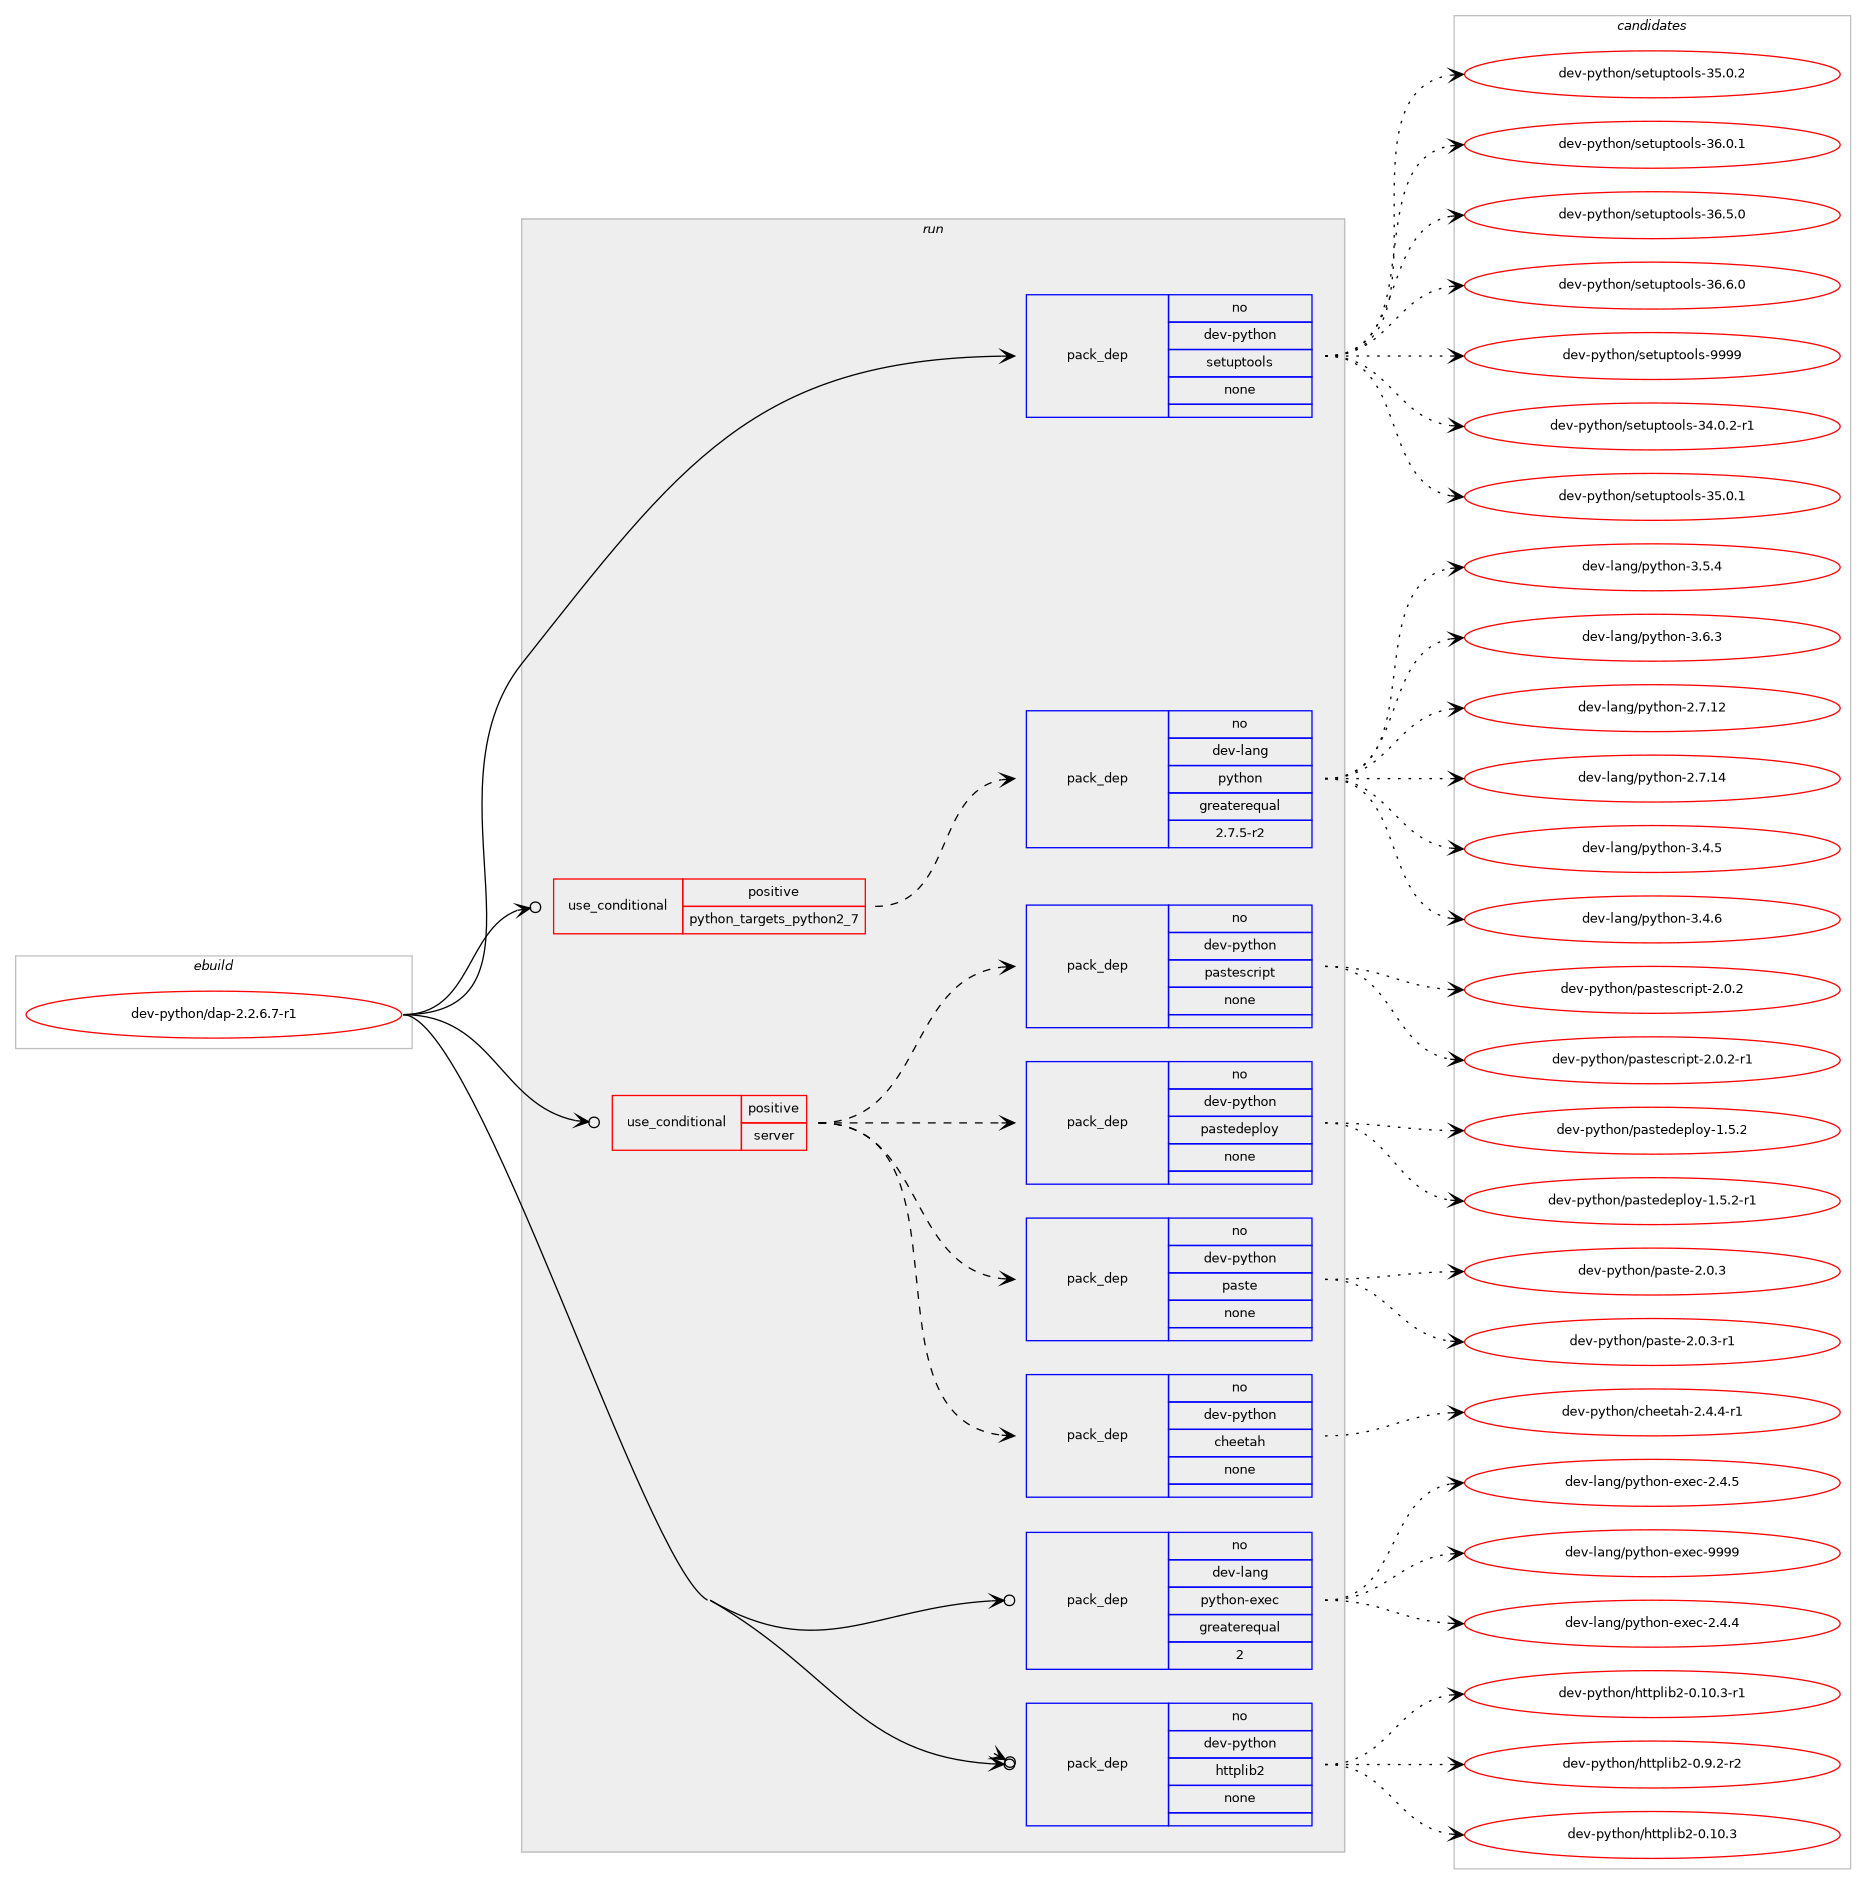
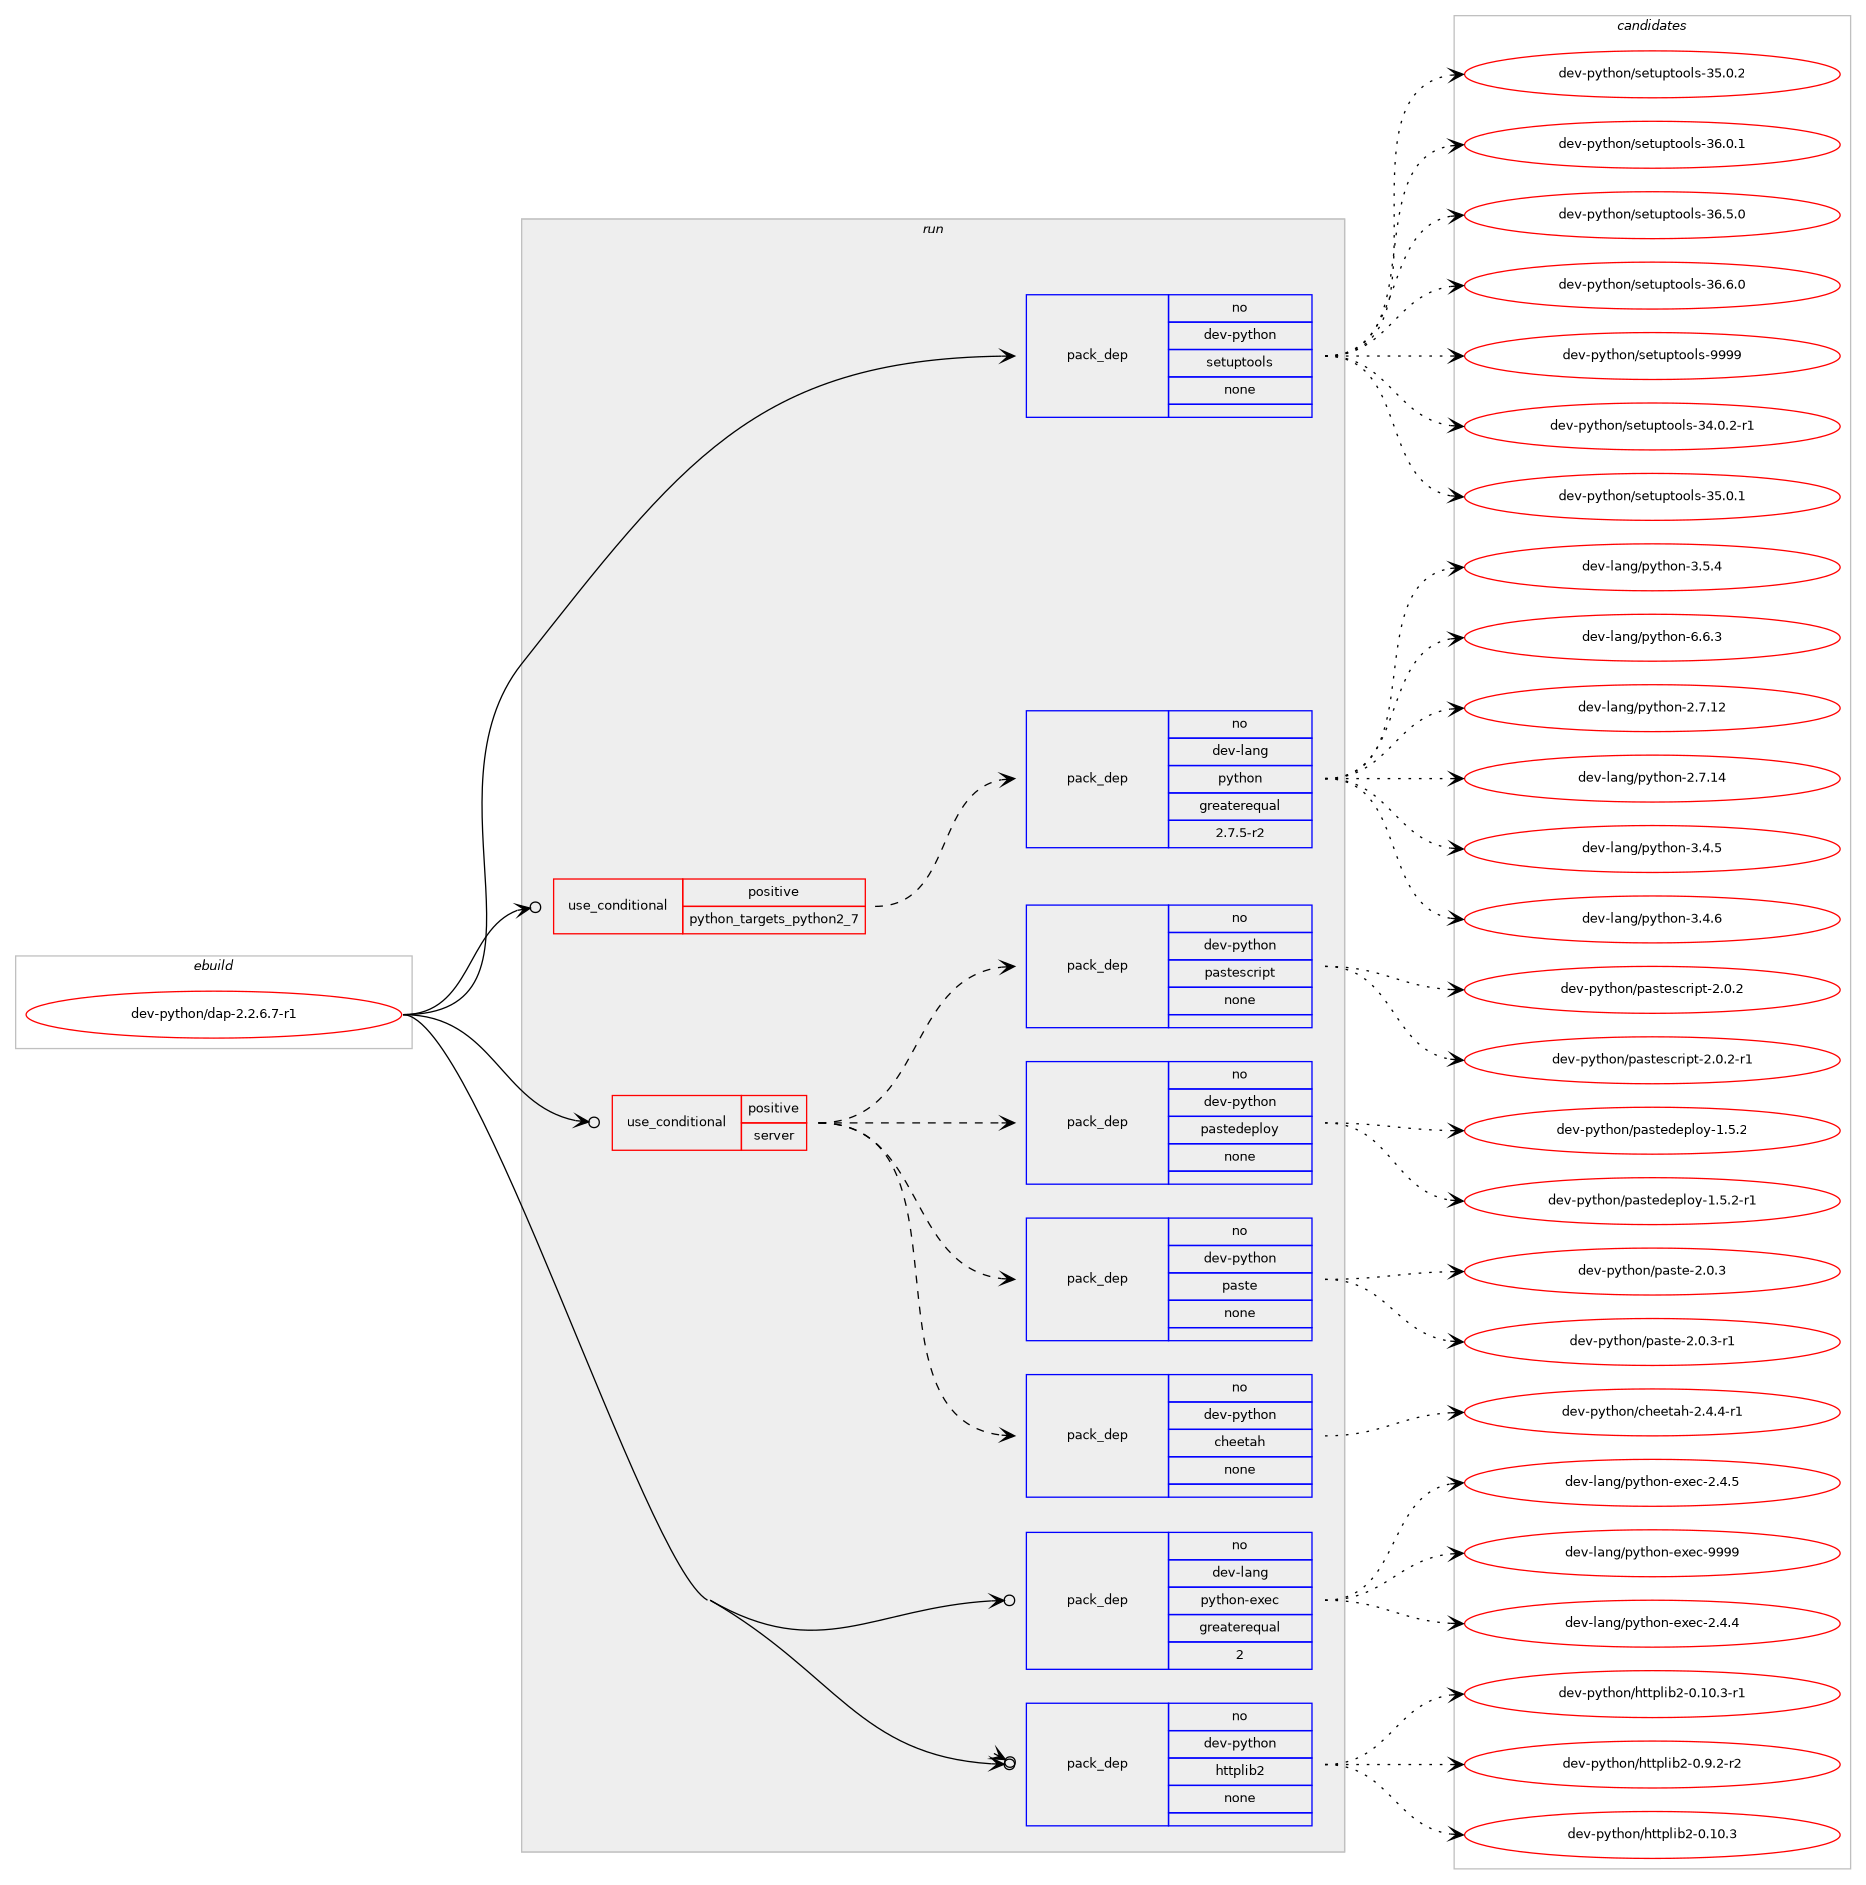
  digraph {
    compound=true
    concentrate=true
    fontname=Helvetica
    fontsize=10
    newrank=true
    rankdir=LR
    ranksep=1.5
    node [color=red fontname=Helvetica fontsize=10]
    edge [arrowhead=vee headport=w style=dotted tailport=e weight=100]
    n1 [label="dev-python/dap-2.2.6.7-r1" width=4]
    n2 [color=blue label=<<TABLE BORDER="0" CELLBORDER="1" CELLSPACING="0" CELLPADDING="4" WIDTH="220"><TR><TD ROWSPAN="6" CELLPADDING="30">pack_dep</TD></TR><TR><TD WIDTH="110">no</TD></TR><TR><TD>dev-python</TD></TR><TR><TD>setuptools</TD></TR><TR><TD>none</TD></TR><TR><TD></TD></TR></TABLE>> shape=none]
    n3 [color=blue label=<<TABLE BORDER="0" CELLBORDER="1" CELLSPACING="0" CELLPADDING="4" WIDTH="220"><TR><TD ROWSPAN="6" CELLPADDING="30">pack_dep</TD></TR><TR><TD WIDTH="110">no</TD></TR><TR><TD>dev-lang</TD></TR><TR><TD>python</TD></TR><TR><TD>greaterequal</TD></TR><TR><TD>2.7.5-r2</TD></TR></TABLE>> shape=none]
    n4 [label=<<TABLE BORDER="0" CELLBORDER="1" CELLSPACING="0" CELLPADDING="4"><TR><TD ROWSPAN="3" CELLPADDING="10">use_conditional</TD></TR><TR><TD>positive</TD></TR><TR><TD>python_targets_python2_7</TD></TR></TABLE>> shape=none]
    n5 [color=blue label=<<TABLE BORDER="0" CELLBORDER="1" CELLSPACING="0" CELLPADDING="4" WIDTH="220"><TR><TD ROWSPAN="6" CELLPADDING="30">pack_dep</TD></TR><TR><TD WIDTH="110">no</TD></TR><TR><TD>dev-python</TD></TR><TR><TD>cheetah</TD></TR><TR><TD>none</TD></TR><TR><TD></TD></TR></TABLE>> shape=none]
    n6 [color=blue label=<<TABLE BORDER="0" CELLBORDER="1" CELLSPACING="0" CELLPADDING="4" WIDTH="220"><TR><TD ROWSPAN="6" CELLPADDING="30">pack_dep</TD></TR><TR><TD WIDTH="110">no</TD></TR><TR><TD>dev-python</TD></TR><TR><TD>paste</TD></TR><TR><TD>none</TD></TR><TR><TD></TD></TR></TABLE>> shape=none]
    n7 [color=blue label=<<TABLE BORDER="0" CELLBORDER="1" CELLSPACING="0" CELLPADDING="4" WIDTH="220"><TR><TD ROWSPAN="6" CELLPADDING="30">pack_dep</TD></TR><TR><TD WIDTH="110">no</TD></TR><TR><TD>dev-python</TD></TR><TR><TD>pastedeploy</TD></TR><TR><TD>none</TD></TR><TR><TD></TD></TR></TABLE>> shape=none]
    n8 [color=blue label=<<TABLE BORDER="0" CELLBORDER="1" CELLSPACING="0" CELLPADDING="4" WIDTH="220"><TR><TD ROWSPAN="6" CELLPADDING="30">pack_dep</TD></TR><TR><TD WIDTH="110">no</TD></TR><TR><TD>dev-python</TD></TR><TR><TD>pastescript</TD></TR><TR><TD>none</TD></TR><TR><TD></TD></TR></TABLE>> shape=none]
    n9 [label=<<TABLE BORDER="0" CELLBORDER="1" CELLSPACING="0" CELLPADDING="4"><TR><TD ROWSPAN="3" CELLPADDING="10">use_conditional</TD></TR><TR><TD>positive</TD></TR><TR><TD>server</TD></TR></TABLE>> shape=none]
    n10 [color=blue label=<<TABLE BORDER="0" CELLBORDER="1" CELLSPACING="0" CELLPADDING="4" WIDTH="220"><TR><TD ROWSPAN="6" CELLPADDING="30">pack_dep</TD></TR><TR><TD WIDTH="110">no</TD></TR><TR><TD>dev-lang</TD></TR><TR><TD>python-exec</TD></TR><TR><TD>greaterequal</TD></TR><TR><TD>2</TD></TR></TABLE>> shape=none]
    n11 [color=blue label=<<TABLE BORDER="0" CELLBORDER="1" CELLSPACING="0" CELLPADDING="4" WIDTH="220"><TR><TD ROWSPAN="6" CELLPADDING="30">pack_dep</TD></TR><TR><TD WIDTH="110">no</TD></TR><TR><TD>dev-python</TD></TR><TR><TD>httplib2</TD></TR><TR><TD>none</TD></TR><TR><TD></TD></TR></TABLE>> shape=none]
    n12 [label="dev-python/setuptools-34.0.2-r1" width=4]
    n13 [label="dev-python/setuptools-35.0.1" width=4]
    n14 [label="dev-python/setuptools-35.0.2" width=4]
    n15 [label="dev-python/setuptools-36.0.1" width=4]
    n16 [label="dev-python/setuptools-36.5.0" width=4]
    n17 [label="dev-python/setuptools-36.6.0" width=4]
    n18 [label="dev-python/setuptools-9999" width=4]
    n19 [label="dev-lang/python-2.7.12" width=4]
    n20 [label="dev-lang/python-2.7.14" width=4]
    n21 [label="dev-lang/python-3.4.5" width=4]
    n22 [label="dev-lang/python-3.4.6" width=4]
    n23 [label="dev-lang/python-3.5.4" width=4]
-   n24 [label="dev-lang/python-3.6.3" width=4]
+   n24 [label="dev-lang/python-6.6.3" width=4]
    n25 [label="dev-python/cheetah-2.4.4-r1" width=4]
    n26 [label="dev-python/paste-2.0.3" width=4]
    n27 [label="dev-python/paste-2.0.3-r1" width=4]
    n28 [label="dev-python/pastedeploy-1.5.2" width=4]
    n29 [label="dev-python/pastedeploy-1.5.2-r1" width=4]
    n30 [label="dev-python/pastescript-2.0.2" width=4]
    n31 [label="dev-python/pastescript-2.0.2-r1" width=4]
    n32 [label="dev-lang/python-exec-2.4.4" width=4]
    n33 [label="dev-lang/python-exec-2.4.5" width=4]
    n34 [label="dev-lang/python-exec-9999" width=4]
    n35 [label="dev-python/httplib2-0.10.3" width=4]
    n36 [label="dev-python/httplib2-0.10.3-r1" width=4]
    n37 [label="dev-python/httplib2-0.9.2-r2" width=4]
    subgraph cluster_1 {
      color=gray
      label=<<i>ebuild</i>>
      rank=same
      n1
    }
    subgraph cluster_2 {
      color=gray
      label=<<i>dependencies</i>>
      subgraph cluster_3 {
        color=gray
        fillcolor="#eeeeee"
        label=<<i>compile</i>>
        style=filled
        subgraph sub_4 {
          color=gray
          fillcolor="#eeeeee"
          label=<<i>compile</i>>
          style=filled
          n2
        }
      }
      subgraph cluster_5 {
        color=gray
        fillcolor="#eeeeee"
        label=<<i>compile and run</i>>
        style=filled
        subgraph sub_6 {
          color=gray
          fillcolor="#eeeeee"
          label=<<i>compile and run</i>>
          style=filled
          n4
          subgraph sub_7 {
            color=gray
            fillcolor="#eeeeee"
            label=<<i>compile and run</i>>
            style=filled
            n3
          }
        }
        subgraph sub_8 {
          color=gray
          fillcolor="#eeeeee"
          label=<<i>compile and run</i>>
          style=filled
          n9
          subgraph sub_9 {
            color=gray
            fillcolor="#eeeeee"
            label=<<i>compile and run</i>>
            style=filled
            n5
          }
          subgraph sub_10 {
            color=gray
            fillcolor="#eeeeee"
            label=<<i>compile and run</i>>
            style=filled
            n6
          }
          subgraph sub_11 {
            color=gray
            fillcolor="#eeeeee"
            label=<<i>compile and run</i>>
            style=filled
            n7
          }
          subgraph sub_12 {
            color=gray
            fillcolor="#eeeeee"
            label=<<i>compile and run</i>>
            style=filled
            n8
          }
        }
        subgraph sub_13 {
          color=gray
          fillcolor="#eeeeee"
          label=<<i>compile and run</i>>
          style=filled
          n10
        }
        subgraph sub_14 {
          color=gray
          fillcolor="#eeeeee"
          label=<<i>compile and run</i>>
          style=filled
          n11
        }
      }
      subgraph cluster_15 {
        color=gray
        fillcolor="#eeeeee"
        label=<<i>run</i>>
        style=filled
      }
    }
    subgraph cluster_16 {
      color=gray
      label=<<i>candidates</i>>
      rank=same
      subgraph sub_17 {
        color=black
        label=<<i>candidates</i>>
        nodesep=1
        rank=same
        n12
        n13
        n14
        n15
        n16
        n17
        n18
      }
      subgraph sub_18 {
        color=black
        label=<<i>candidates</i>>
        nodesep=1
        rank=same
        n19
        n20
        n21
        n22
        n23
        n24
      }
      subgraph sub_19 {
        color=black
        label=<<i>candidates</i>>
        nodesep=1
        rank=same
        n25
      }
      subgraph sub_20 {
        color=black
        label=<<i>candidates</i>>
        nodesep=1
        rank=same
        n26
        n27
      }
      subgraph sub_21 {
        color=black
        label=<<i>candidates</i>>
        nodesep=1
        rank=same
        n28
        n29
      }
      subgraph sub_22 {
        color=black
        label=<<i>candidates</i>>
        nodesep=1
        rank=same
        n30
        n31
      }
      subgraph sub_23 {
        color=black
        label=<<i>candidates</i>>
        nodesep=1
        rank=same
        n32
        n33
        n34
      }
      subgraph sub_24 {
        color=black
        label=<<i>candidates</i>>
        nodesep=1
        rank=same
        n35
        n36
        n37
      }
    }
    n1 -> n2 [style=solid weight=20]
    n1 -> n4 [arrowhead=odotvee style=solid weight=20]
    n1 -> n9 [arrowhead=odotvee style=solid weight=20]
    n1 -> n10 [arrowhead=odotvee style=solid weight=20]
    n1 -> n11 [arrowhead=odotvee style=solid weight=20]
    n2 -> n12
    n2 -> n13
    n2 -> n14
    n2 -> n15
    n2 -> n16
    n2 -> n17
    n2 -> n18
    n3 -> n19
    n3 -> n20
    n3 -> n21
    n3 -> n22
    n3 -> n23
    n3 -> n24
    n4 -> n3 [style=dashed weight=20]
    n5 -> n25
    n6 -> n26
    n6 -> n27
    n7 -> n28
    n7 -> n29
    n8 -> n30
    n8 -> n31
    n9 -> n5 [style=dashed weight=20]
    n9 -> n6 [style=dashed weight=20]
    n9 -> n7 [style=dashed weight=20]
    n9 -> n8 [style=dashed weight=20]
    n10 -> n32
    n10 -> n33
    n10 -> n34
    n11 -> n35
    n11 -> n36
    n11 -> n37
  }
